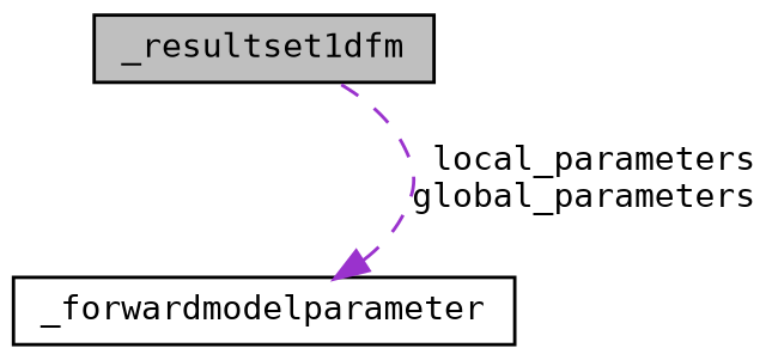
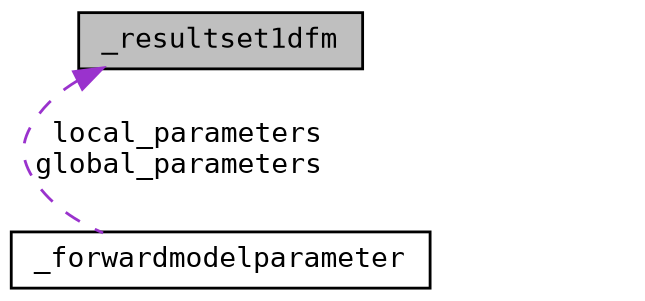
  digraph {
    fontname="DejaVu Sans Mono"
    node [color=black fontname="DejaVu Sans Mono" fontsize=10 shape=record style=filled]
    n1 [fillcolor=grey75 fontcolor=black height=0.2 label=_resultset1dfm width=0.4]
    n2 [fillcolor=white height=0.2 label=_forwardmodelparameter width=0.4]
-   n2 -> n1 [color=darkorchid3 dir=back fontname="DejaVu Sans Mono" fontsize=10 label=" local_parameters\nglobal_parameters" labelfontname="FreeSans.ttf" labelfontsize=10 style=dashed]
+   n1 -> n2 [color=darkorchid3 dir=back fontname="DejaVu Sans Mono" fontsize=10 label=" local_parameters\nglobal_parameters" labelfontname="FreeSans.ttf" labelfontsize=10 style=dashed]
  }
